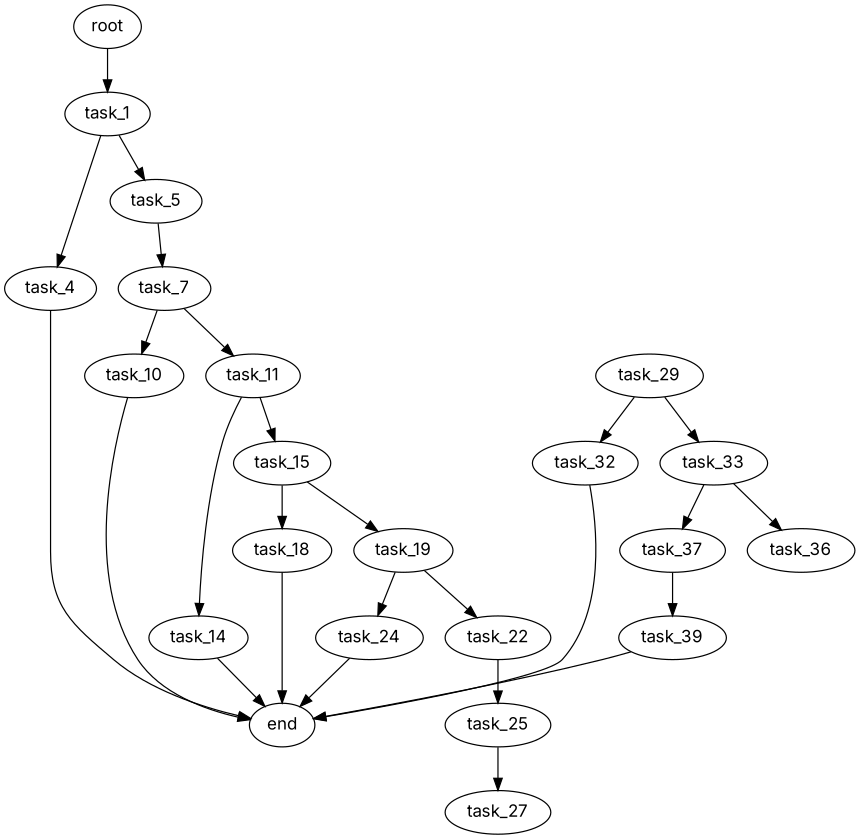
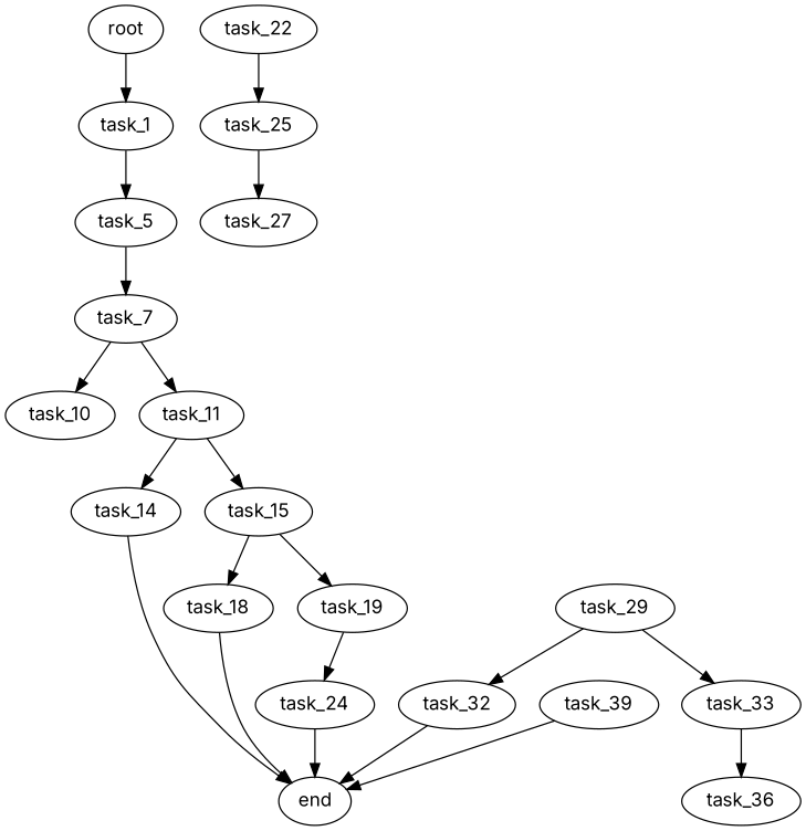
  digraph {
    fontname=Inter
    node [fontname=Inter]
    edge [fontname=Inter]
    root
    task_1
-   task_4
    task_5
    end
    task_7
    task_10
    task_11
    task_14
    task_15
    task_18
    task_19
    task_22
    task_24
    task_25
    task_27
    task_29
    task_32
    task_33
    task_36
-   task_37
    task_39
    root -> task_1
-   task_1 -> task_4
    task_1 -> task_5
-   task_4 -> end
    task_5 -> task_7
    task_7 -> task_10
    task_7 -> task_11
-   task_10 -> end
    task_11 -> task_14
    task_11 -> task_15
    task_14 -> end
    task_15 -> task_18
    task_15 -> task_19
    task_18 -> end
-   task_19 -> task_22
    task_19 -> task_24
    task_22 -> task_25
    task_24 -> end
    task_25 -> task_27
    task_29 -> task_32
    task_29 -> task_33
    task_32 -> end
    task_33 -> task_36
-   task_33 -> task_37
-   task_37 -> task_39
    task_39 -> end
  }
